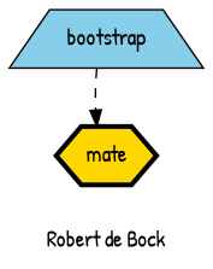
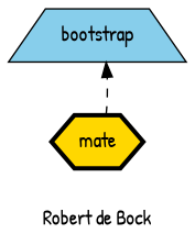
  digraph {
    label="Robert de Bock"
    fontname="Patrick Hand"
    node [style=filled fontname="Patrick Hand"]
    bootstrap [fillcolor=skyblue shape=trapezium]
    mate [fillcolor=gold penwidth=3 shape=hexagon]
-   bootstrap -> mate [style=dashed fontname="Patrick Hand"]
+   mate -> bootstrap [style=dashed fontname="Patrick Hand"]
  }
